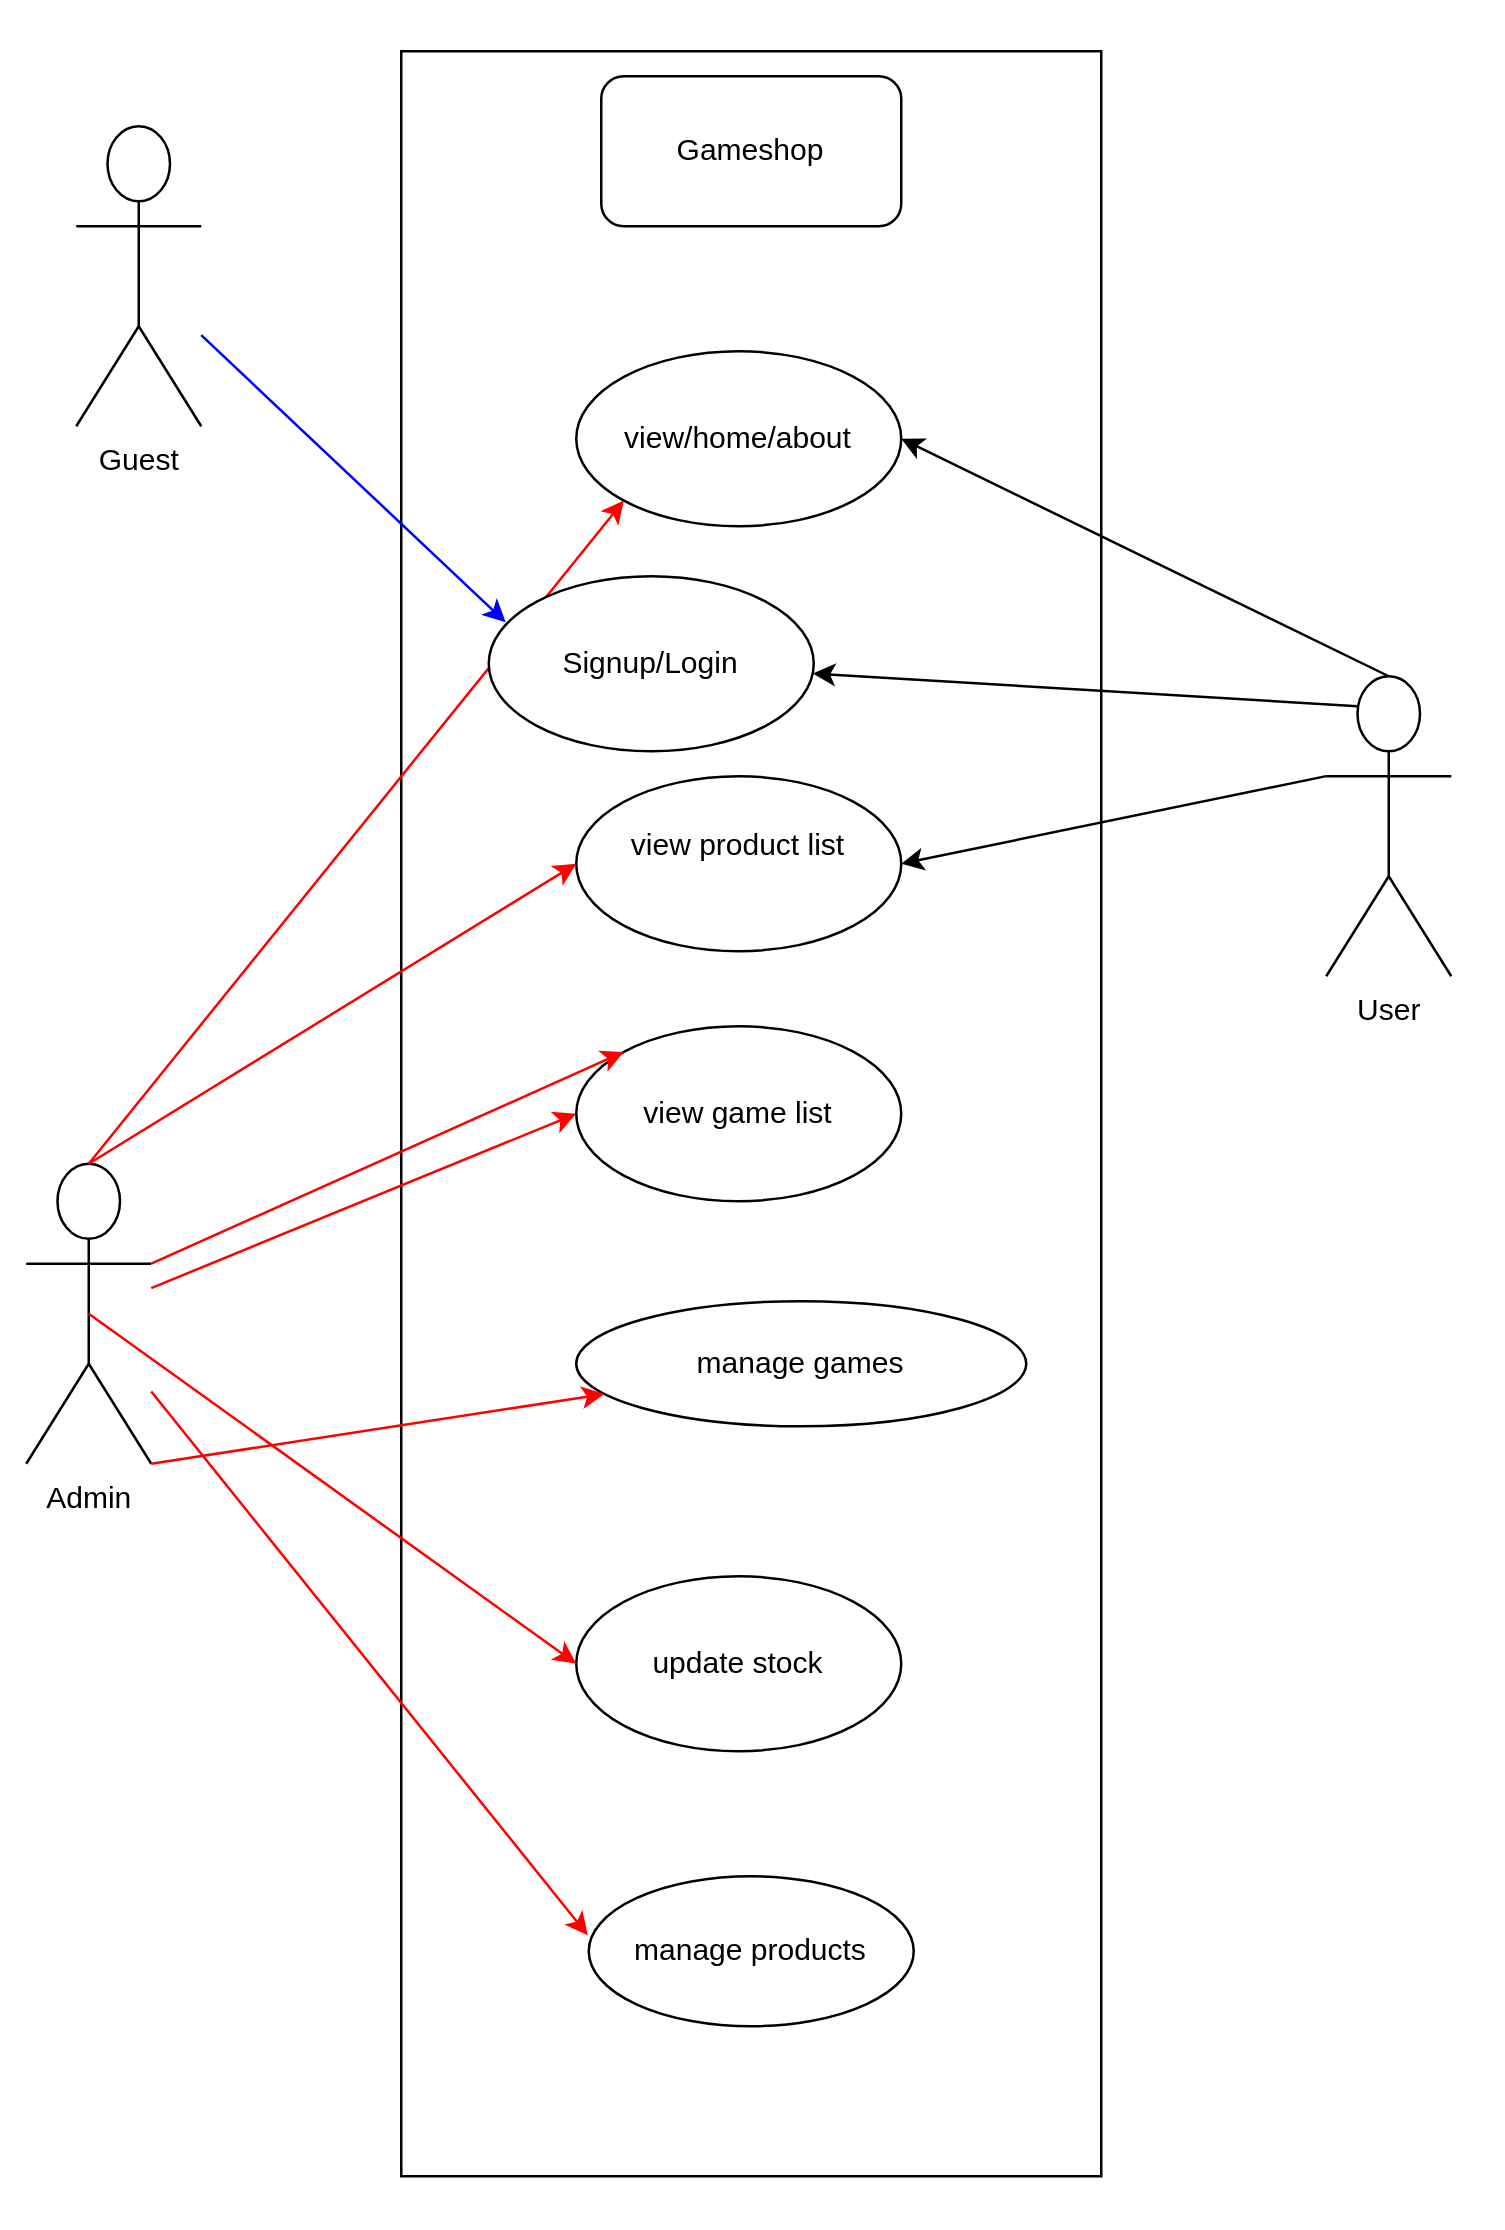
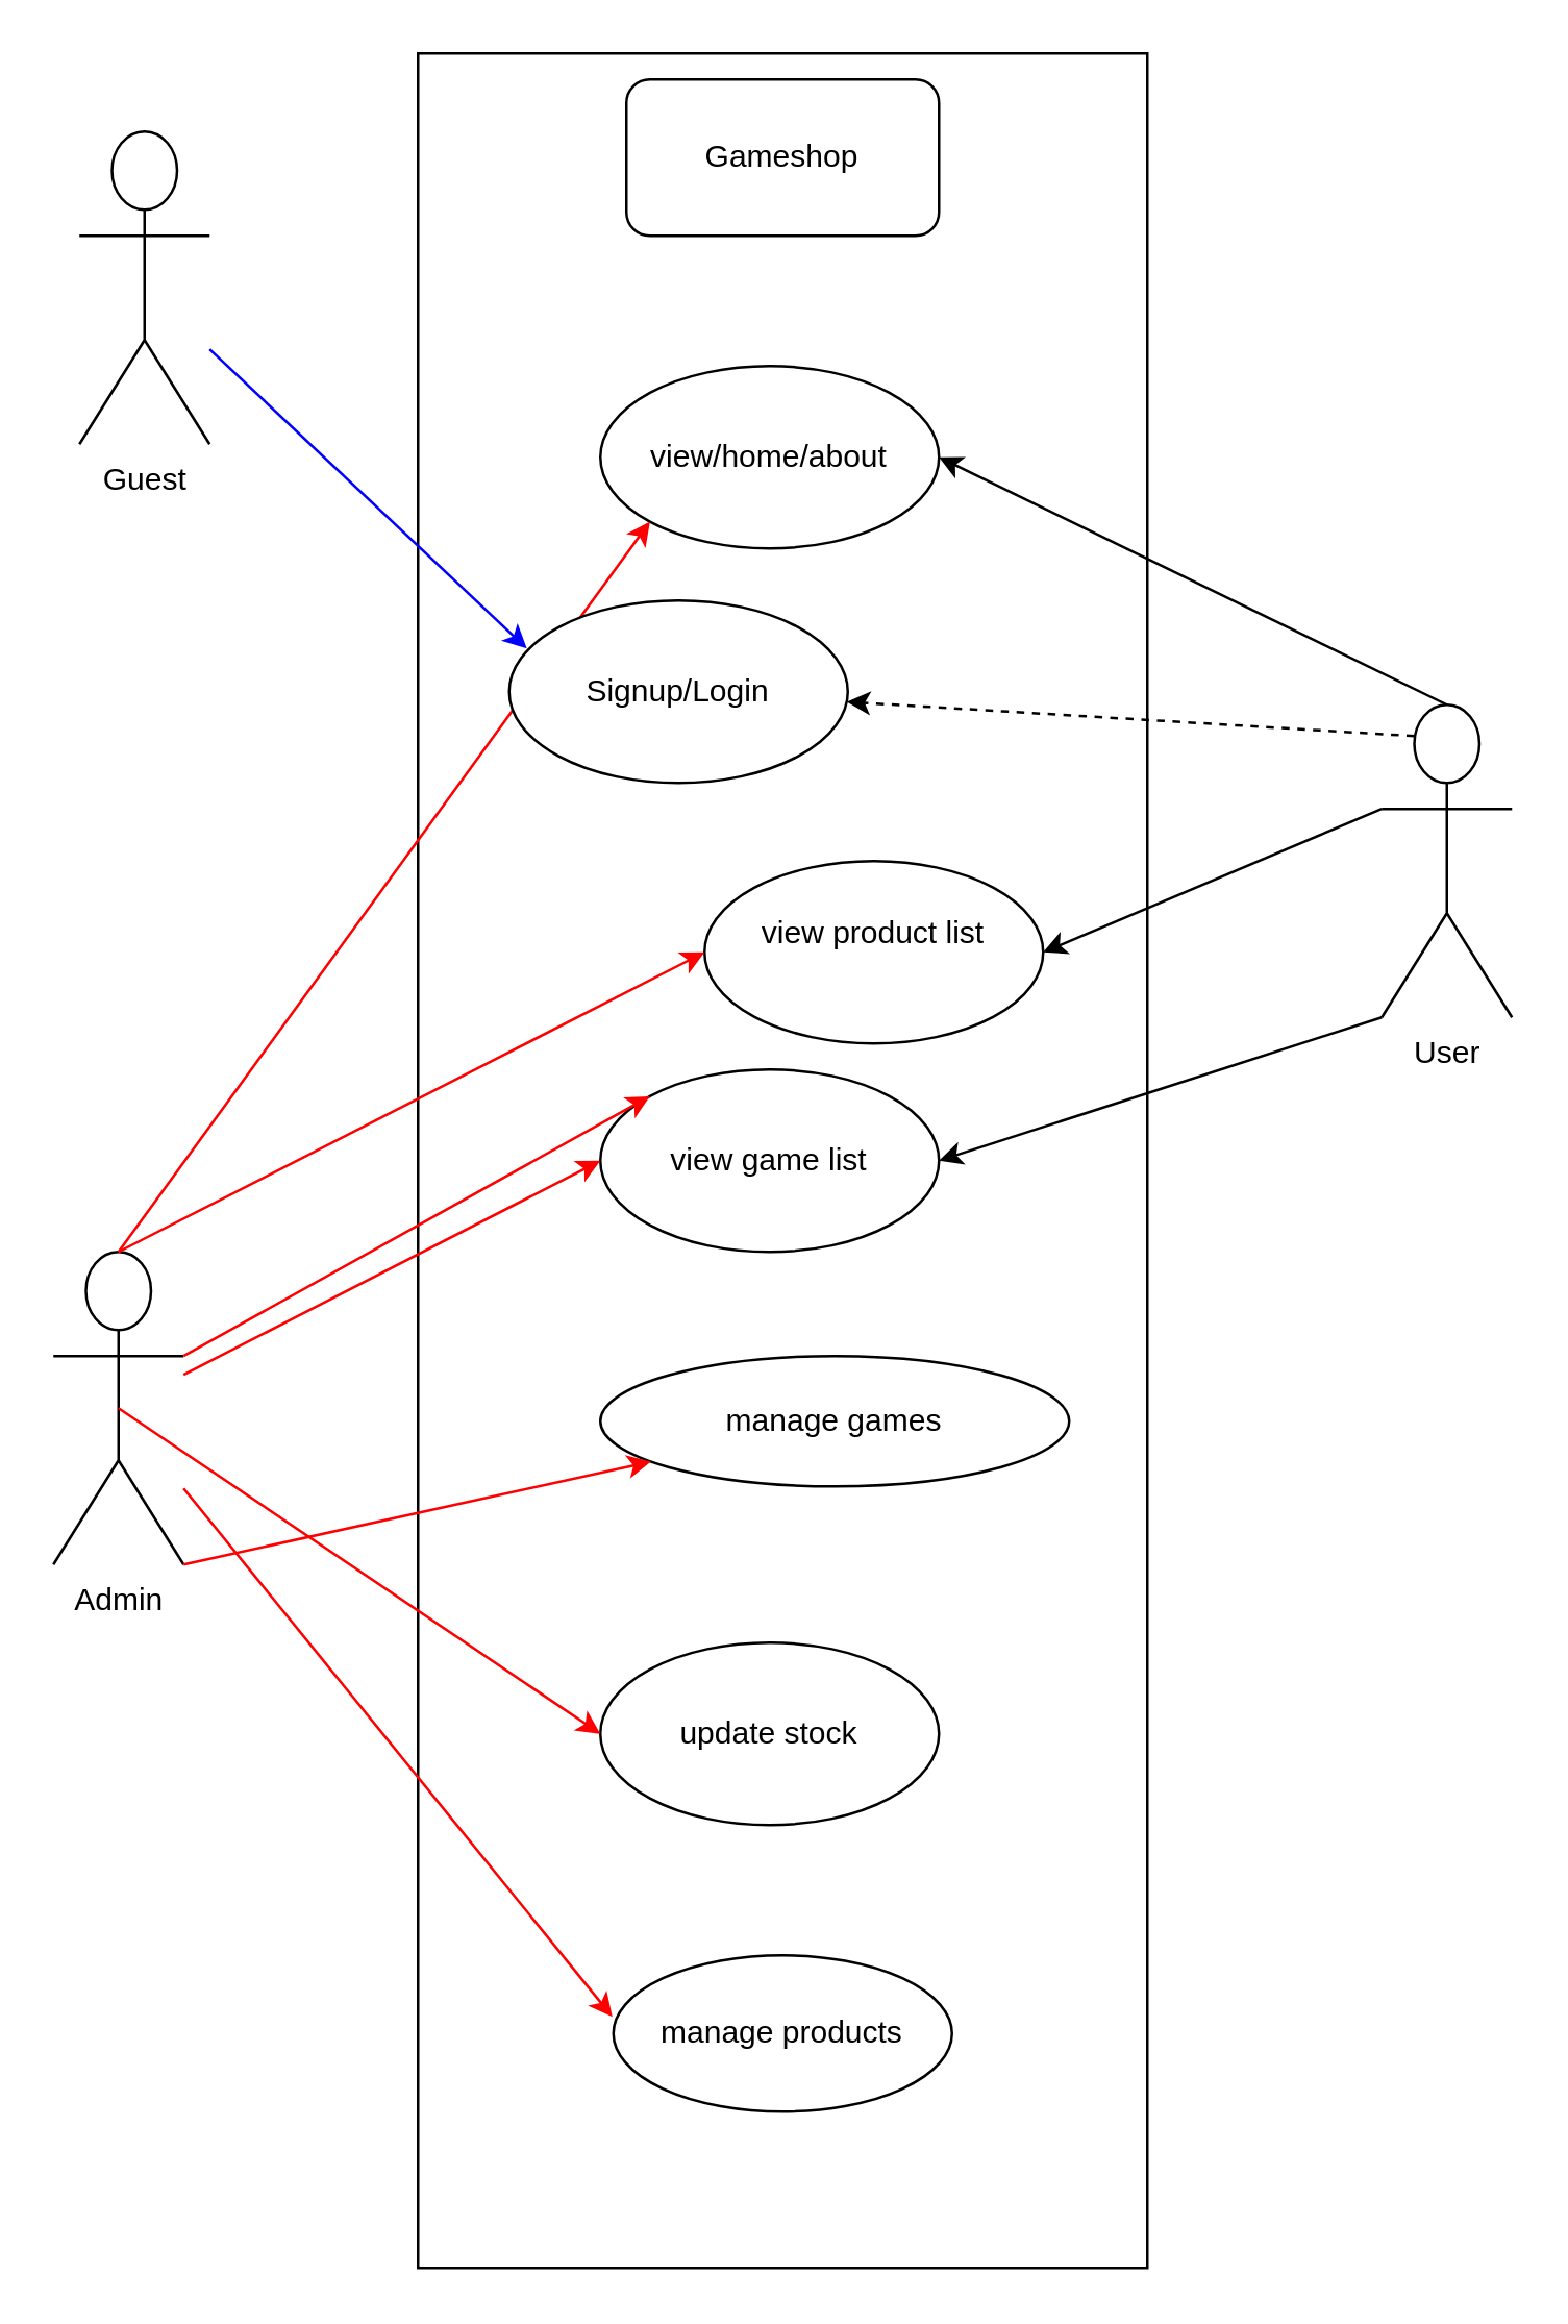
  <mxCell id="0" />
  <mxCell id="1" parent="0" />
  <mxCell id="2" value="" style="rounded=0;whiteSpace=wrap;html=1;" vertex="1" parent="1"><mxGeometry x="160" y="20" width="280" height="850" as="geometry" /></mxCell>
  <mxCell id="3" value="Gameshop" style="rounded=1;whiteSpace=wrap;html=1;" vertex="1" parent="1"><mxGeometry x="240" y="30" width="120" height="60" as="geometry" /></mxCell>
  <mxCell id="4" value="view/home/about" style="ellipse;whiteSpace=wrap;html=1;" vertex="1" parent="1"><mxGeometry x="230" y="140" width="130" height="70" as="geometry" /></mxCell>
- <mxCell id="5" value="&lt;div&gt;view product list&lt;/div&gt;&lt;div&gt;&lt;br&gt;&lt;/div&gt;" style="ellipse;whiteSpace=wrap;html=1;" vertex="1" parent="1"><mxGeometry x="230" y="310" width="130" height="70" as="geometry" /></mxCell>
+ <mxCell id="5" value="&lt;div&gt;view product list&lt;/div&gt;&lt;div&gt;&lt;br&gt;&lt;/div&gt;" style="ellipse;whiteSpace=wrap;html=1;" vertex="1" parent="1"><mxGeometry x="270" y="330" width="130" height="70" as="geometry" /></mxCell>
  <mxCell id="6" value="view game list" style="ellipse;whiteSpace=wrap;html=1;" vertex="1" parent="1"><mxGeometry x="230" y="410" width="130" height="70" as="geometry" /></mxCell>
  <mxCell id="7" value="&lt;div&gt;manage games&lt;/div&gt;" style="ellipse;whiteSpace=wrap;html=1;" vertex="1" parent="1"><mxGeometry x="230" y="520" width="180" height="50" as="geometry" /></mxCell>
  <mxCell id="8" value="update stock" style="ellipse;whiteSpace=wrap;html=1;" vertex="1" parent="1"><mxGeometry x="230" y="630" width="130" height="70" as="geometry" /></mxCell>
  <mxCell id="9" value="manage products" style="ellipse;whiteSpace=wrap;html=1;" vertex="1" parent="1"><mxGeometry x="235" y="750" width="130" height="60" as="geometry" /></mxCell>
  <mxCell id="10" value="Guest&lt;div&gt;&lt;br&gt;&lt;/div&gt;" style="shape=umlActor;verticalLabelPosition=bottom;verticalAlign=top;html=1;outlineConnect=0;" vertex="1" parent="1"><mxGeometry x="30" y="50" width="50" height="120" as="geometry" /></mxCell>
  <mxCell id="11" value="User&lt;div&gt;&lt;br&gt;&lt;/div&gt;" style="shape=umlActor;verticalLabelPosition=bottom;verticalAlign=top;html=1;outlineConnect=0;" vertex="1" parent="1"><mxGeometry x="530" y="270" width="50" height="120" as="geometry" /></mxCell>
- <mxCell id="12" value="Admin&lt;div&gt;&lt;br&gt;&lt;/div&gt;" style="shape=umlActor;verticalLabelPosition=bottom;verticalAlign=top;html=1;outlineConnect=0;" vertex="1" parent="1"><mxGeometry x="10" y="465" width="50" height="120" as="geometry" /></mxCell>
+ <mxCell id="12" value="Admin&lt;div&gt;&lt;br&gt;&lt;/div&gt;" style="shape=umlActor;verticalLabelPosition=bottom;verticalAlign=top;html=1;outlineConnect=0;" vertex="1" parent="1"><mxGeometry x="20" y="480" width="50" height="120" as="geometry" /></mxCell>
  <mxCell id="13" value="" style="endArrow=classic;html=1;rounded=0;exitX=1;exitY=1;exitDx=0;exitDy=0;exitPerimeter=0;strokeColor=light-dark(#FF0000,#FFFFFF);" edge="1" parent="1" source="12" target="7"><mxGeometry width="50" height="50" relative="1" as="geometry"><mxPoint x="90" y="600" as="sourcePoint" /><mxPoint x="140" y="550" as="targetPoint" /></mxGeometry></mxCell>
  <mxCell id="14" value="" style="endArrow=classic;html=1;rounded=0;entryX=0;entryY=0.5;entryDx=0;entryDy=0;exitX=0.5;exitY=0.5;exitDx=0;exitDy=0;exitPerimeter=0;strokeColor=light-dark(#FF0000,#FFFFFF);" edge="1" parent="1" source="12" target="8"><mxGeometry width="50" height="50" relative="1" as="geometry"><mxPoint x="90" y="690" as="sourcePoint" /><mxPoint x="140" y="640" as="targetPoint" /></mxGeometry></mxCell>
  <mxCell id="15" value="" style="endArrow=classic;html=1;rounded=0;entryX=-0.003;entryY=0.393;entryDx=0;entryDy=0;entryPerimeter=0;strokeColor=light-dark(#FF0000,#FFFFFF);" edge="1" parent="1" source="12" target="9"><mxGeometry width="50" height="50" relative="1" as="geometry"><mxPoint x="60" y="720" as="sourcePoint" /><mxPoint x="110" y="670" as="targetPoint" /></mxGeometry></mxCell>
  <mxCell id="16" value="" style="endArrow=classic;html=1;rounded=0;entryX=0;entryY=0.5;entryDx=0;entryDy=0;strokeColor=light-dark(#FF0000,#FFFFFF);" edge="1" parent="1" source="12" target="6"><mxGeometry width="50" height="50" relative="1" as="geometry"><mxPoint x="90" y="540" as="sourcePoint" /><mxPoint x="140" y="490" as="targetPoint" /></mxGeometry></mxCell>
  <mxCell id="17" value="" style="endArrow=classic;html=1;rounded=0;entryX=0;entryY=0;entryDx=0;entryDy=0;exitX=1;exitY=0.333;exitDx=0;exitDy=0;exitPerimeter=0;strokeColor=light-dark(#FF0000,#FFFFFF);" edge="1" parent="1" source="12" target="6"><mxGeometry width="50" height="50" relative="1" as="geometry"><mxPoint x="70" y="490" as="sourcePoint" /><mxPoint x="120" y="440" as="targetPoint" /></mxGeometry></mxCell>
  <mxCell id="18" value="" style="endArrow=classic;html=1;rounded=0;exitX=0.5;exitY=0;exitDx=0;exitDy=0;exitPerimeter=0;entryX=0;entryY=0.5;entryDx=0;entryDy=0;strokeColor=light-dark(#FF0000,#FFFFFF);" edge="1" parent="1" source="12" target="5"><mxGeometry width="50" height="50" relative="1" as="geometry"><mxPoint x="60" y="470" as="sourcePoint" /><mxPoint x="110" y="420" as="targetPoint" /></mxGeometry></mxCell>
  <mxCell id="19" value="" style="endArrow=classic;html=1;rounded=0;exitX=0.5;exitY=0;exitDx=0;exitDy=0;exitPerimeter=0;entryX=0;entryY=1;entryDx=0;entryDy=0;strokeColor=light-dark(#FF0000,#FFFFFF);" edge="1" parent="1" source="12" target="4"><mxGeometry width="50" height="50" relative="1" as="geometry"><mxPoint x="80" y="480" as="sourcePoint" /><mxPoint x="130" y="430" as="targetPoint" /></mxGeometry></mxCell>
+ <mxCell id="20" value="" style="endArrow=classic;html=1;rounded=0;exitX=0;exitY=1;exitDx=0;exitDy=0;exitPerimeter=0;entryX=1;entryY=0.5;entryDx=0;entryDy=0;" edge="1" parent="1" source="11" target="6"><mxGeometry width="50" height="50" relative="1" as="geometry"><mxPoint x="490" y="490" as="sourcePoint" /><mxPoint x="540" y="440" as="targetPoint" /></mxGeometry></mxCell>
  <mxCell id="21" value="" style="endArrow=classic;html=1;rounded=0;exitX=0;exitY=0.333;exitDx=0;exitDy=0;exitPerimeter=0;entryX=1;entryY=0.5;entryDx=0;entryDy=0;" edge="1" parent="1" source="11" target="5"><mxGeometry width="50" height="50" relative="1" as="geometry"><mxPoint x="490" y="250" as="sourcePoint" /><mxPoint x="540" y="200" as="targetPoint" /></mxGeometry></mxCell>
  <mxCell id="22" value="" style="endArrow=classic;html=1;rounded=0;exitX=0.5;exitY=0;exitDx=0;exitDy=0;exitPerimeter=0;entryX=1;entryY=0.5;entryDx=0;entryDy=0;" edge="1" parent="1" source="11" target="4"><mxGeometry width="50" height="50" relative="1" as="geometry"><mxPoint x="530" y="230" as="sourcePoint" /><mxPoint x="580" y="180" as="targetPoint" /></mxGeometry></mxCell>
  <mxCell id="23" value="&lt;div&gt;Signup/Login&lt;/div&gt;" style="ellipse;whiteSpace=wrap;html=1;" vertex="1" parent="1"><mxGeometry x="195" y="230" width="130" height="70" as="geometry" /></mxCell>
- <mxCell id="24" value="" style="endArrow=classic;html=1;rounded=0;exitX=0.25;exitY=0.1;exitDx=0;exitDy=0;exitPerimeter=0;" edge="1" parent="1" source="11" target="23"><mxGeometry width="50" height="50" relative="1" as="geometry"><mxPoint x="460" y="320" as="sourcePoint" /><mxPoint x="510" y="270" as="targetPoint" /></mxGeometry></mxCell>
+ <mxCell id="24" value="" style="endArrow=classic;html=1;rounded=0;exitX=0.25;exitY=0.1;exitDx=0;exitDy=0;exitPerimeter=0;dashed=1;" edge="1" parent="1" source="11" target="23"><mxGeometry width="50" height="50" relative="1" as="geometry"><mxPoint x="460" y="320" as="sourcePoint" /><mxPoint x="510" y="270" as="targetPoint" /></mxGeometry></mxCell>
  <mxCell id="25" value="" style="endArrow=classic;html=1;rounded=0;entryX=0.052;entryY=0.263;entryDx=0;entryDy=0;entryPerimeter=0;strokeColor=light-dark(#0000FF,#FFFFFF);" edge="1" parent="1" source="10" target="23"><mxGeometry width="50" height="50" relative="1" as="geometry"><mxPoint x="70" y="260" as="sourcePoint" /><mxPoint x="120" y="210" as="targetPoint" /></mxGeometry></mxCell>
